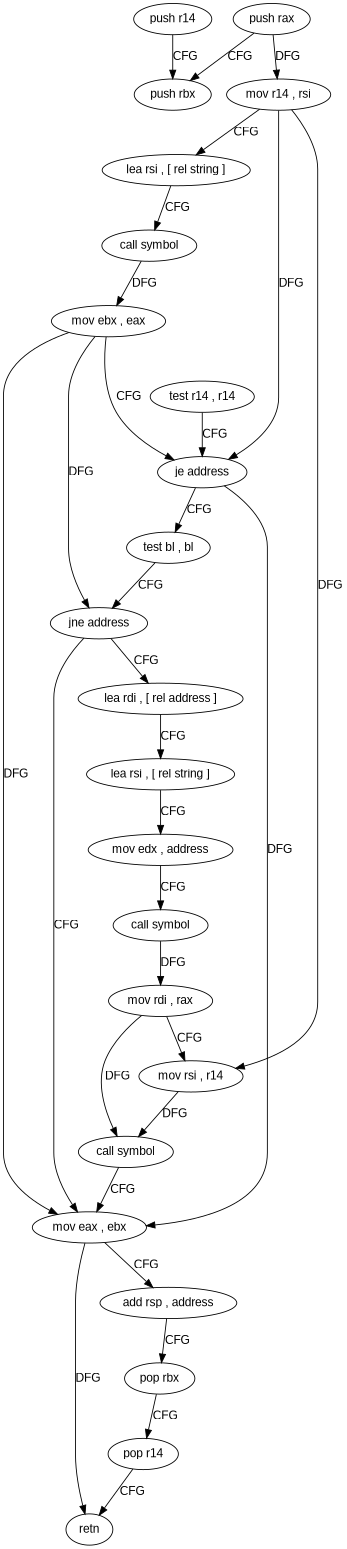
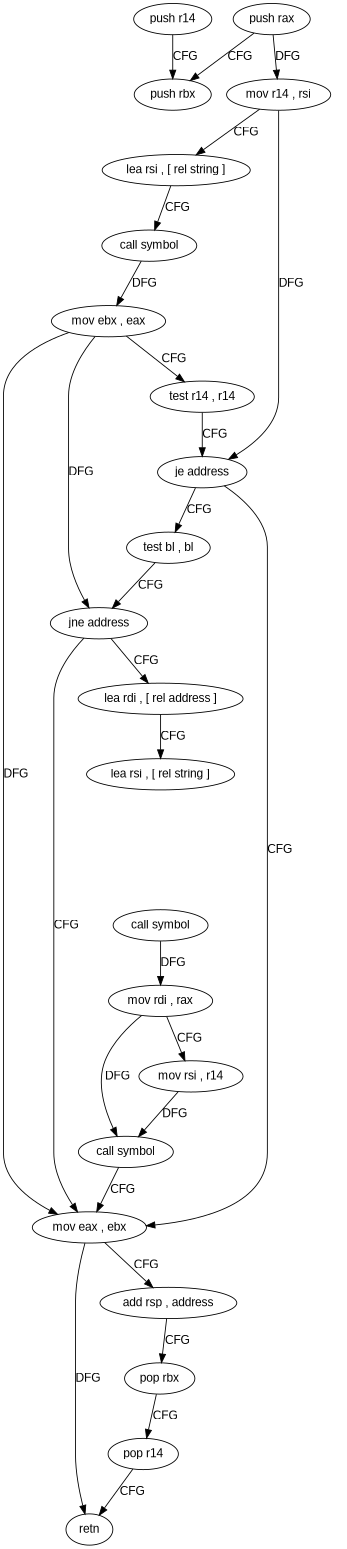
  digraph {
    fontname="Liberation Sans"
    node [fontname="Liberation Sans"]
    edge [fontname="Liberation Sans"]
    n1 [label="push r14"]
    n2 [label="push rbx"]
    n3 [label="push rax"]
    n4 [label="mov r14 , rsi"]
    n5 [label="lea rsi , [ rel string ]"]
    n6 [label="je address"]
    n7 [label="mov rsi , r14"]
    n8 [label="call symbol"]
    n9 [label="mov eax , ebx"]
    n10 [label="test bl , bl"]
    n11 [label="call symbol"]
    n12 [label="mov ebx , eax"]
    n13 [label="test r14 , r14"]
    n14 [label="jne address"]
    n15 [label="add rsp , address"]
    n16 [label=retn]
    n17 [label="lea rdi , [ rel address ]"]
    n18 [label="pop rbx"]
    n19 [label="pop r14"]
    n20 [label="lea rsi , [ rel string ]"]
-   n21 [label="mov edx , address"]
    n22 [label="call symbol"]
    n23 [label="mov rdi , rax"]
    n1 -> n2 [label=CFG]
    n3 -> n2 [label=CFG]
    n3 -> n4 [label=DFG]
    n4 -> n5 [label=CFG]
    n4 -> n6 [label=DFG]
-   n4 -> n7 [label=DFG]
    n5 -> n8 [label=CFG]
-   n6 -> n9 [label=DFG]
+   n6 -> n9 [label=CFG]
    n6 -> n10 [label=CFG]
    n7 -> n11 [label=DFG]
    n8 -> n12 [label=DFG]
    n9 -> n15 [label=CFG]
    n9 -> n16 [label=DFG]
    n10 -> n14 [label=CFG]
    n11 -> n9 [label=CFG]
    n12 -> n9 [label=DFG]
-   n12 -> n6 [label=CFG]
+   n12 -> n13 [label=CFG]
    n12 -> n14 [label=DFG]
    n13 -> n6 [label=CFG]
    n14 -> n9 [label=CFG]
    n14 -> n17 [label=CFG]
    n15 -> n18 [label=CFG]
    n17 -> n20 [label=CFG]
    n18 -> n19 [label=CFG]
    n19 -> n16 [label=CFG]
-   n20 -> n21 [label=CFG]
-   n21 -> n22 [label=CFG]
    n22 -> n23 [label=DFG]
    n23 -> n7 [label=CFG]
    n23 -> n11 [label=DFG]
  }
